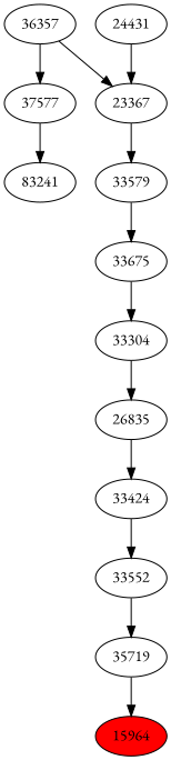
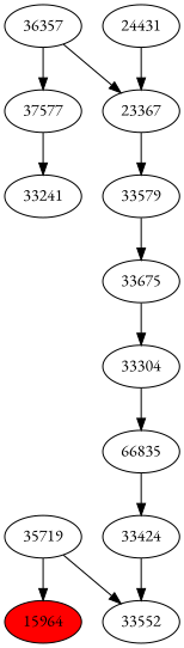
  strict digraph {
    fontname="EB Garamond"
    node [fontname="EB Garamond"]
    edge [fontname="EB Garamond"]
    n1 [fillcolor=red label=15964 style=filled]
    n2 [label=35719]
    n3 [label=33552]
    n4 [label=33424]
-   n5 [label=83241]
-   n6 [label=26835]
+   n5 [label=33241]
+   n6 [label=66835]
    n7 [label=37577]
    n8 [label=33304]
    n9 [label=36357]
    n10 [label=23367]
    n11 [label=33675]
    n12 [label=33579]
    n13 [label=24431]
    n2 -> n1
-   n3 -> n2
+   n2 -> n3
    n4 -> n3
    n6 -> n4
    n7 -> n5
    n8 -> n6
    n9 -> n7
    n9 -> n10
    n10 -> n12
    n11 -> n8
    n12 -> n11
    n13 -> n10
  }
